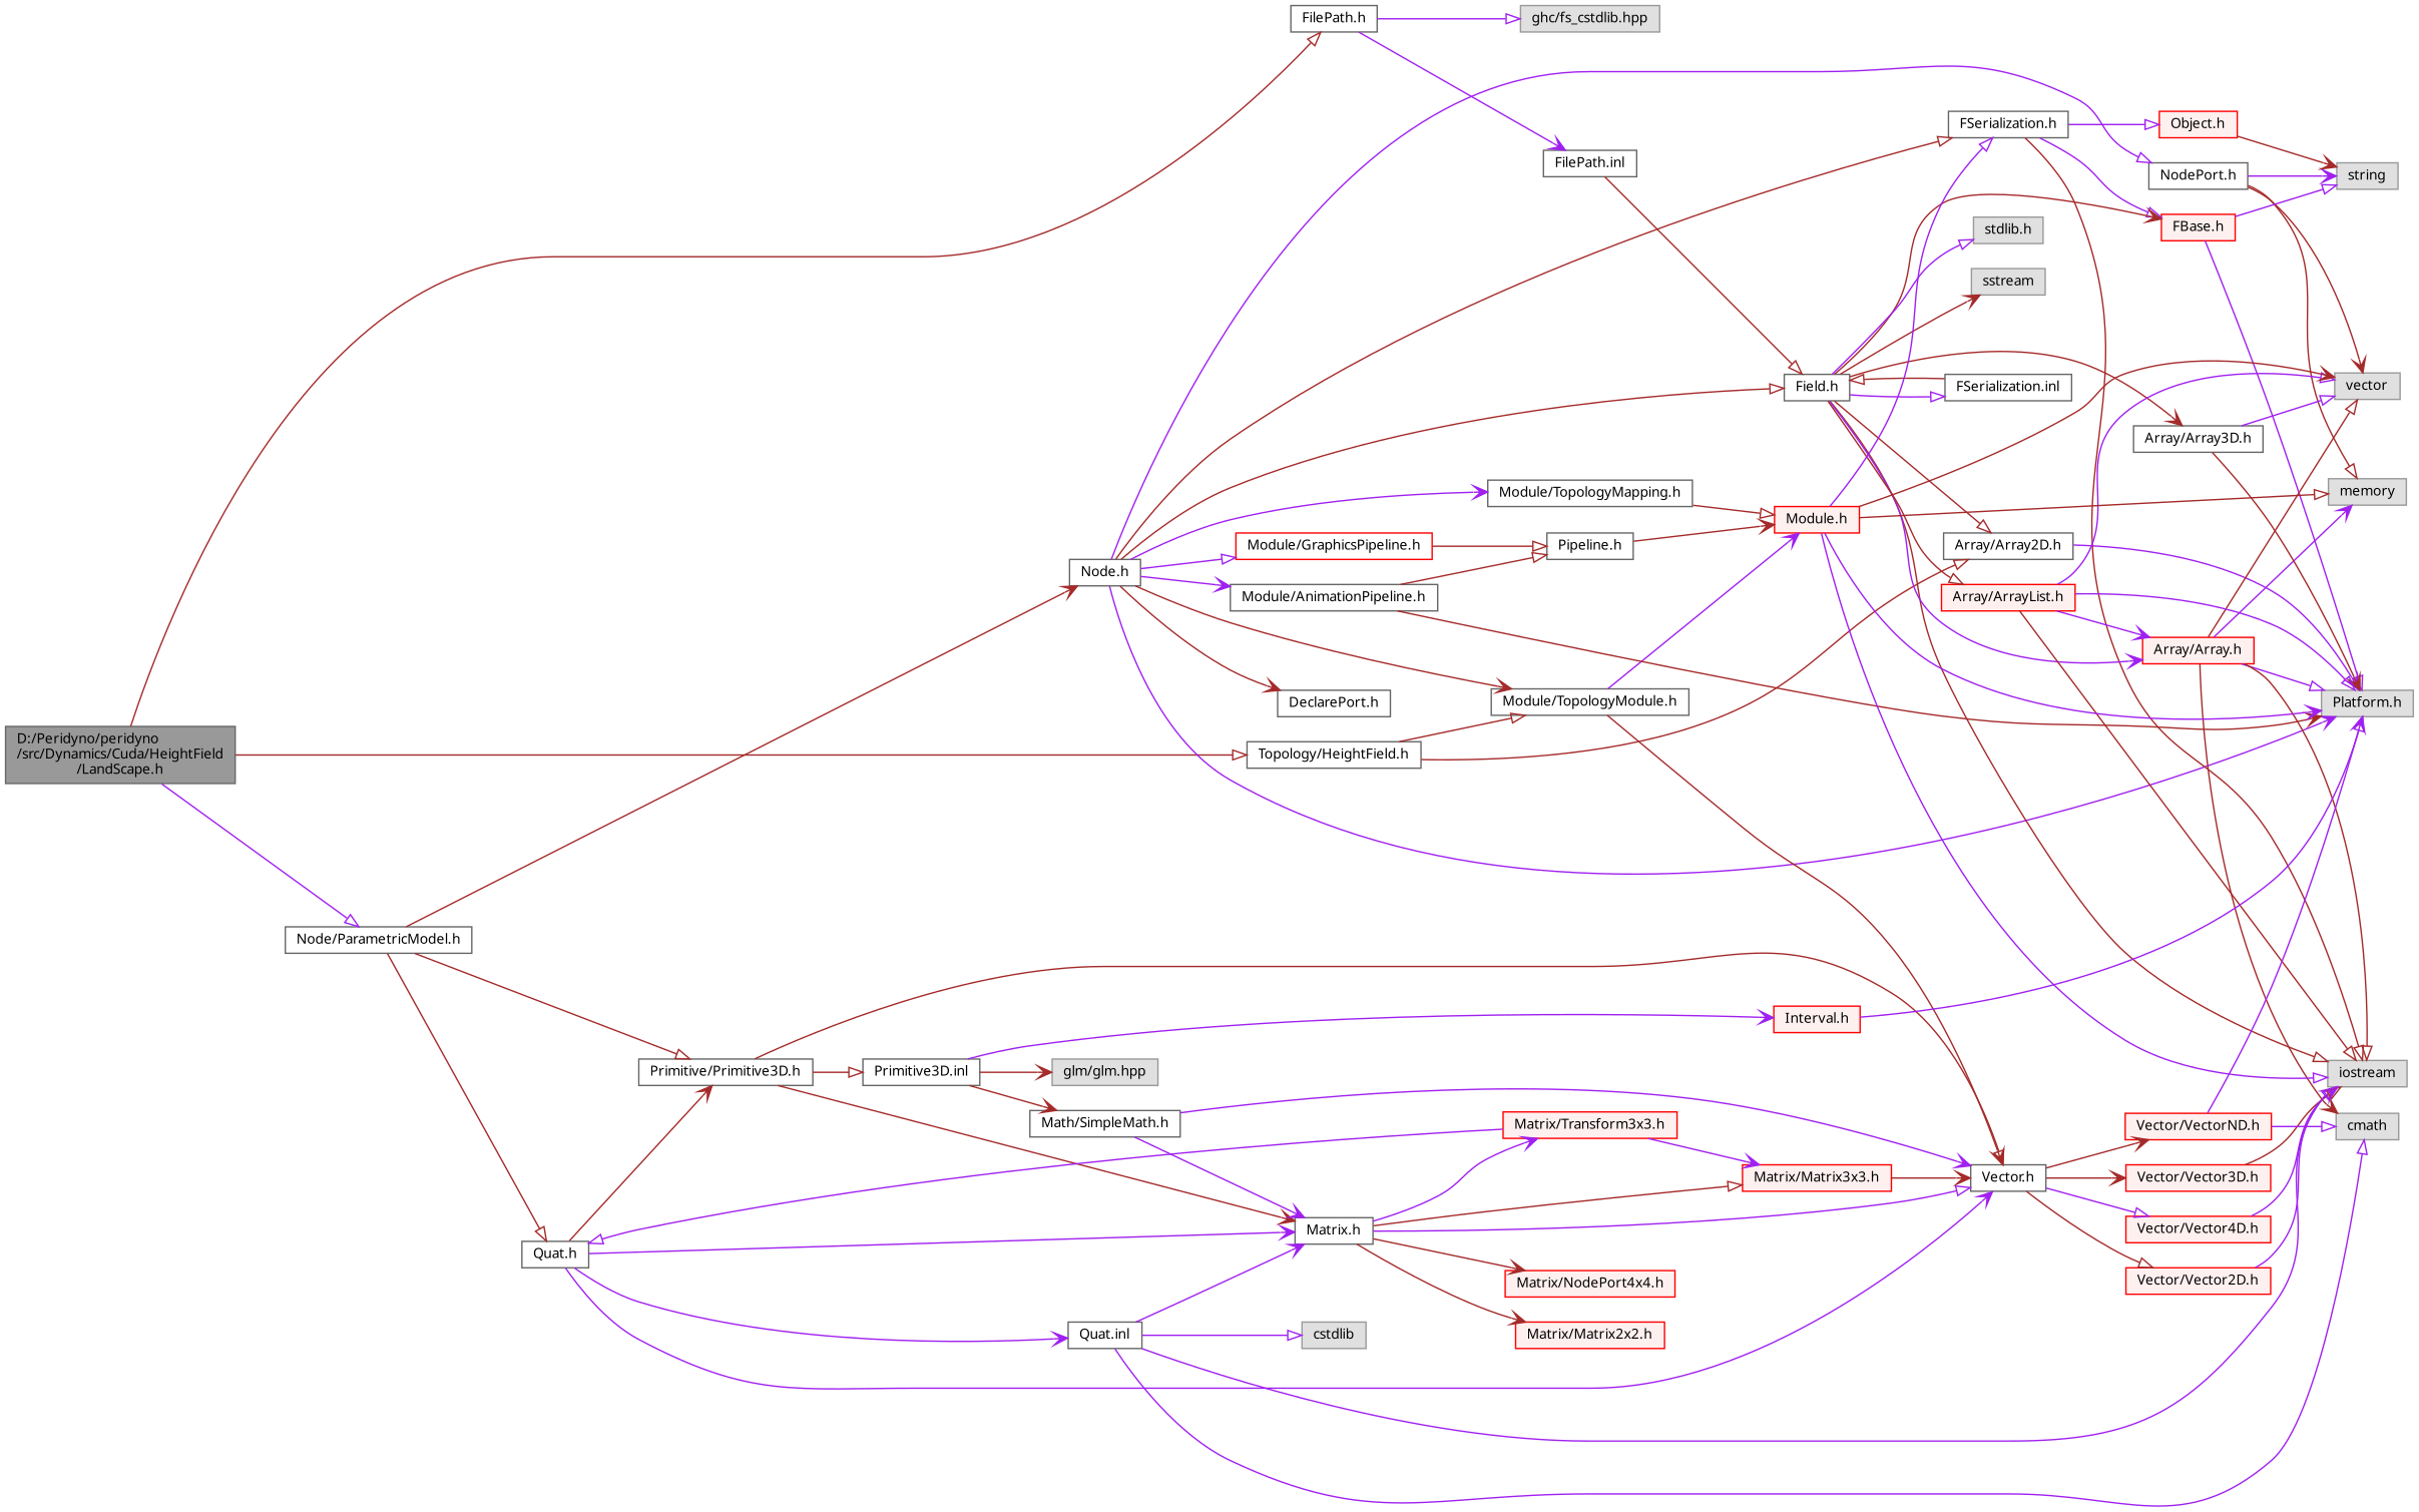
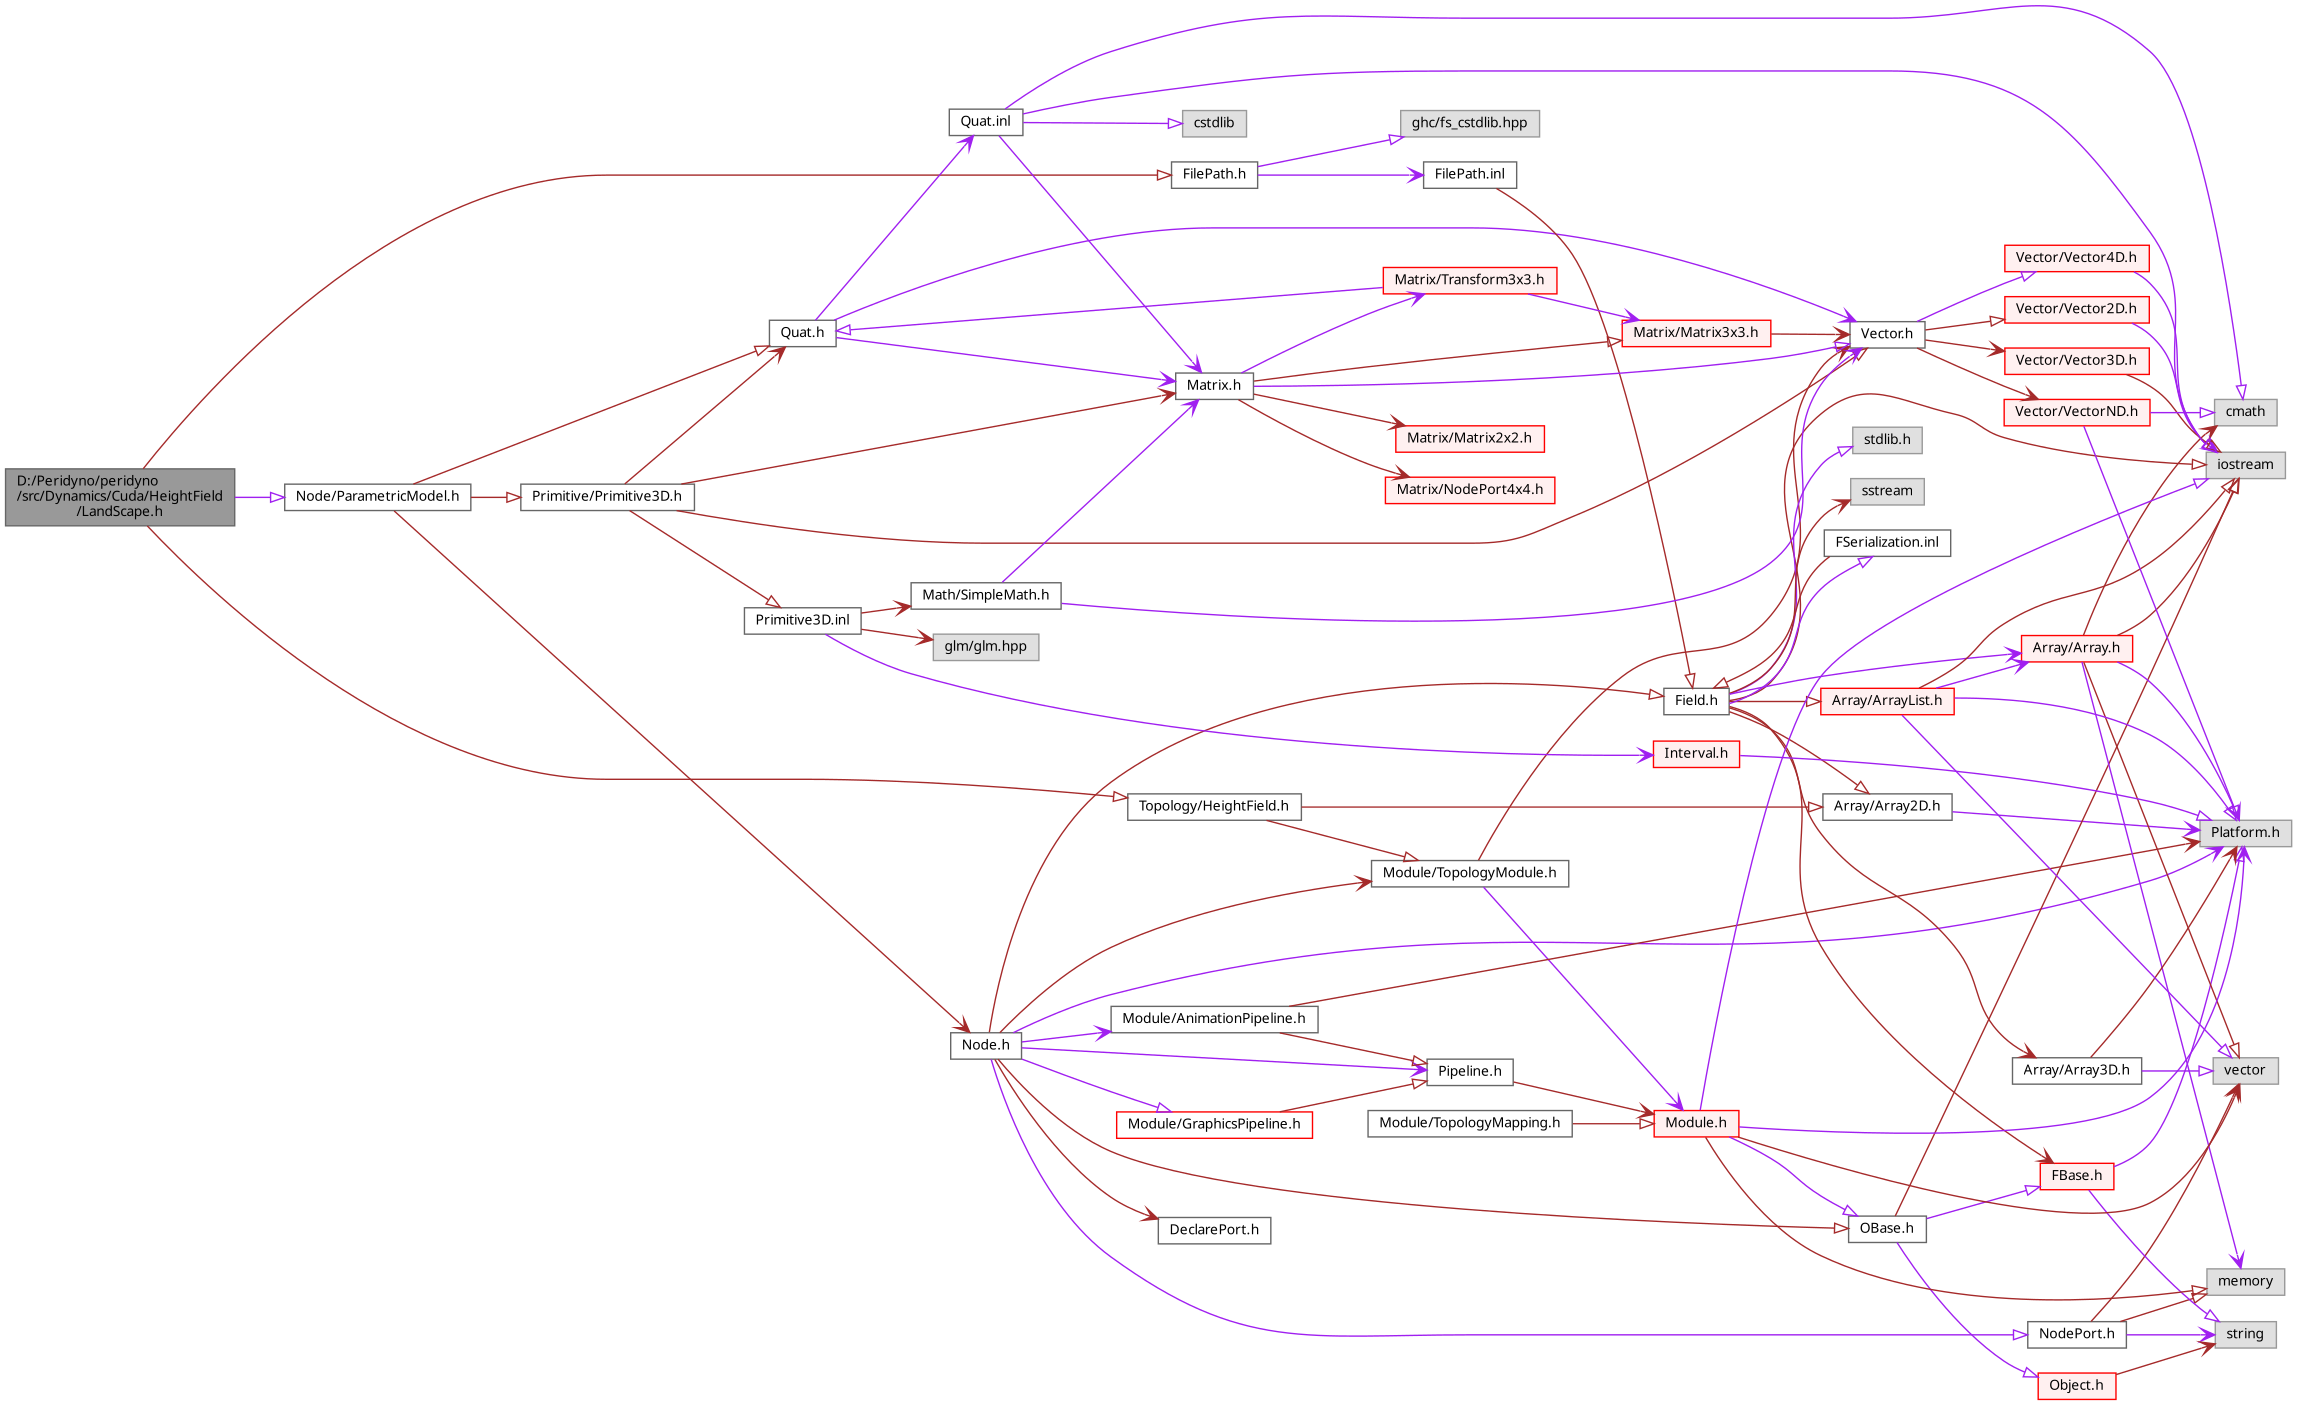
  digraph {
    fontname="Noto Sans"
    rankdir=LR
    node [color=grey40 fillcolor=white fontname="Noto Sans" fontsize=10 shape=box style=filled]
    edge [arrowhead=onormal color=brown fontname="Noto Sans" fontsize=10 labelfontname=Helvetica labelfontsize=10 style=solid]
    n1 [color=gray40 fillcolor=grey60 fontcolor=black height=0.2 label="D:/Peridyno/peridyno\l/src/Dynamics/Cuda/HeightField\l/LandScape.h" width=0.4]
    n2 [height=0.2 label="Node/ParametricModel.h" width=0.4]
    n3 [height=0.2 label="Topology/HeightField.h" width=0.4]
    n4 [height=0.2 label="FilePath.h" width=0.4]
    n5 [height=0.2 label="Node.h" width=0.4]
    n6 [height=0.2 label="Quat.h" width=0.4]
    n7 [height=0.2 label="Primitive/Primitive3D.h" width=0.4]
    n8 [height=0.2 label="Module/TopologyModule.h" width=0.4]
    n9 [height=0.2 label="Array/Array2D.h" width=0.4]
    n10 [color=grey60 fillcolor="#E0E0E0" height=0.2 label="ghc/fs_cstdlib.hpp" width=0.4]
    n11 [height=0.2 label="FilePath.inl" width=0.4]
-   n12 [height=0.2 label="FSerialization.h" width=0.4]
+   n12 [height=0.2 label="OBase.h" width=0.4]
    n13 [color=grey60 fillcolor="#E0E0E0" height=0.2 label="Platform.h" width=0.4]
    n14 [height=0.2 label="Field.h" width=0.4]
    n15 [height=0.2 label="DeclarePort.h" width=0.4]
    n16 [height=0.2 label="NodePort.h" width=0.4]
    n17 [height=0.2 label="Module/TopologyMapping.h" width=0.4]
    n18 [height=0.2 label="Module/AnimationPipeline.h" width=0.4]
    n19 [color=red height=0.2 label="Module/GraphicsPipeline.h" width=0.4]
    n20 [height=0.2 label="Vector.h" width=0.4]
    n21 [height=0.2 label="Matrix.h" width=0.4]
    n22 [height=0.2 label="Quat.inl" width=0.4]
    n23 [height=0.2 label="Primitive3D.inl" width=0.4]
    n24 [color=grey60 fillcolor="#E0E0E0" height=0.2 label=iostream width=0.4]
    n25 [color=red fillcolor="#FFF0F0" height=0.2 label="FBase.h" width=0.4]
    n26 [color=red fillcolor="#FFF0F0" height=0.2 label="Object.h" width=0.4]
    n27 [color=grey60 fillcolor="#E0E0E0" height=0.2 label="stdlib.h" width=0.4]
    n28 [color=grey60 fillcolor="#E0E0E0" height=0.2 label=sstream width=0.4]
    n29 [color=red fillcolor="#FFF0F0" height=0.2 label="Array/Array.h" width=0.4]
    n30 [height=0.2 label="Array/Array3D.h" width=0.4]
    n31 [color=red fillcolor="#FFF0F0" height=0.2 label="Array/ArrayList.h" width=0.4]
    n32 [height=0.2 label="FSerialization.inl" width=0.4]
    n33 [color=grey60 fillcolor="#E0E0E0" height=0.2 label=string width=0.4]
    n34 [color=grey60 fillcolor="#E0E0E0" height=0.2 label=vector width=0.4]
    n35 [color=grey60 fillcolor="#E0E0E0" height=0.2 label=memory width=0.4]
    n36 [color=red fillcolor="#FFF0F0" height=0.2 label="Module.h" width=0.4]
    n37 [height=0.2 label="Pipeline.h" width=0.4]
    n38 [color=grey60 fillcolor="#E0E0E0" height=0.2 label=cmath width=0.4]
    n39 [color=red fillcolor="#FFF0F0" height=0.2 label="Vector/Vector2D.h" width=0.4]
    n40 [color=red fillcolor="#FFF0F0" height=0.2 label="Vector/Vector3D.h" width=0.4]
    n41 [color=red fillcolor="#FFF0F0" height=0.2 label="Vector/Vector4D.h" width=0.4]
    n42 [color=red fillcolor="#FFF0F0" height=0.2 label="Vector/VectorND.h" width=0.4]
    n43 [color=red fillcolor="#FFF0F0" height=0.2 label="Matrix/Matrix2x2.h" width=0.4]
    n44 [color=red fillcolor="#FFF0F0" height=0.2 label="Matrix/Matrix3x3.h" width=0.4]
    n45 [color=red fillcolor="#FFF0F0" height=0.2 label="Matrix/NodePort4x4.h" width=0.4]
    n46 [color=red fillcolor="#FFF0F0" height=0.2 label="Matrix/Transform3x3.h" width=0.4]
    n47 [color=grey60 fillcolor="#E0E0E0" height=0.2 label=cstdlib width=0.4]
    n48 [height=0.2 label="Math/SimpleMath.h" width=0.4]
    n49 [color=red fillcolor="#FFF0F0" height=0.2 label="Interval.h" width=0.4]
    n50 [color=grey60 fillcolor="#E0E0E0" height=0.2 label="glm/glm.hpp" width=0.4]
    n1 -> n2 [color=purple]
    n1 -> n3
    n1 -> n4
    n2 -> n5 [arrowhead=vee]
    n2 -> n6
    n2 -> n7
    n3 -> n8
    n3 -> n9
    n4 -> n10 [color=purple]
    n4 -> n11 [arrowhead=vee color=purple]
    n5 -> n8 [arrowhead=vee]
    n5 -> n12
    n5 -> n13 [arrowhead=vee color=purple]
    n5 -> n14
    n5 -> n15 [arrowhead=vee]
    n5 -> n16 [color=purple]
-   n5 -> n17 [arrowhead=vee color=purple]
+   n5 -> n37 [arrowhead=vee color=purple]
    n5 -> n18 [arrowhead=vee color=purple]
    n5 -> n19 [color=purple]
    n6 -> n20 [arrowhead=vee color=purple]
    n6 -> n21 [arrowhead=vee color=purple]
    n6 -> n22 [arrowhead=vee color=purple]
-   n6 -> n7 [arrowhead=vee]
+   n7 -> n6 [arrowhead=vee]
    n7 -> n20
    n7 -> n21 [arrowhead=vee]
    n7 -> n23
    n8 -> n20 [arrowhead=vee]
    n8 -> n36 [arrowhead=vee color=purple]
    n9 -> n13 [arrowhead=vee color=purple]
    n11 -> n14
    n12 -> n24
    n12 -> n25 [color=purple]
    n12 -> n26 [color=purple]
    n14 -> n9
    n14 -> n24
    n14 -> n25 [arrowhead=vee]
    n14 -> n27 [color=purple]
    n14 -> n28 [arrowhead=vee]
    n14 -> n29 [arrowhead=vee color=purple]
    n14 -> n30 [arrowhead=vee]
    n14 -> n31
    n14 -> n32 [color=purple]
    n16 -> n33 [arrowhead=vee color=purple]
    n16 -> n34 [arrowhead=vee]
    n16 -> n35
    n17 -> n36
    n18 -> n13 [arrowhead=vee]
    n18 -> n37
    n19 -> n37
    n20 -> n39
    n20 -> n40 [arrowhead=vee]
    n20 -> n41 [color=purple]
    n20 -> n42 [arrowhead=vee]
    n21 -> n20 [color=purple]
    n21 -> n43 [arrowhead=vee]
    n21 -> n44
    n21 -> n45 [arrowhead=vee]
    n21 -> n46 [arrowhead=vee color=purple]
    n22 -> n21 [arrowhead=vee color=purple]
    n22 -> n24 [color=purple]
    n22 -> n38 [color=purple]
    n22 -> n47 [color=purple]
    n23 -> n48 [arrowhead=vee]
    n23 -> n49 [arrowhead=vee color=purple]
    n23 -> n50 [arrowhead=vee]
    n25 -> n13 [color=purple]
    n25 -> n33 [color=purple]
    n26 -> n33 [arrowhead=vee]
    n29 -> n13 [color=purple]
    n29 -> n24
    n29 -> n34
    n29 -> n35 [arrowhead=vee color=purple]
    n29 -> n38 [arrowhead=vee]
    n30 -> n13 [arrowhead=vee]
    n30 -> n34 [color=purple]
    n31 -> n13 [color=purple]
    n31 -> n24
    n31 -> n29 [arrowhead=vee color=purple]
    n31 -> n34 [color=purple]
    n32 -> n14
    n36 -> n12 [color=purple]
    n36 -> n13 [arrowhead=vee color=purple]
    n36 -> n24 [color=purple]
    n36 -> n34 [arrowhead=vee]
    n36 -> n35
    n37 -> n36 [arrowhead=vee]
    n39 -> n24 [arrowhead=vee color=purple]
    n40 -> n24
    n41 -> n24 [color=purple]
    n42 -> n13 [arrowhead=vee color=purple]
    n42 -> n38 [color=purple]
    n44 -> n20 [arrowhead=vee]
    n46 -> n6 [color=purple]
    n46 -> n44 [arrowhead=vee color=purple]
    n48 -> n20 [arrowhead=vee color=purple]
    n48 -> n21 [arrowhead=vee color=purple]
    n49 -> n13 [color=purple]
  }
